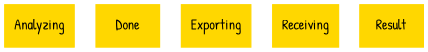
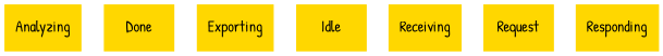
  digraph {
    fontsize=12
    rankdir=TB
    fontname="Patrick Hand"
    node [color="#ffd700" fontcolor="#000000" fontsize=12 shape=box style="filled, solid" fontname="Patrick Hand"]
    n1 [label=Analyzing uuid=Analyzing]
    n2 [label=Done uuid=Done]
    n3 [label=Exporting uuid=Exporting]
+   n4 [label=Idle uuid=Idle]
    n5 [label=Receiving uuid=Receiving]
-   n8 [label=Result uuid=Result]
+   n6 [label=Request uuid=Request]
+   n7 [label=Responding uuid=Responding]
  }
